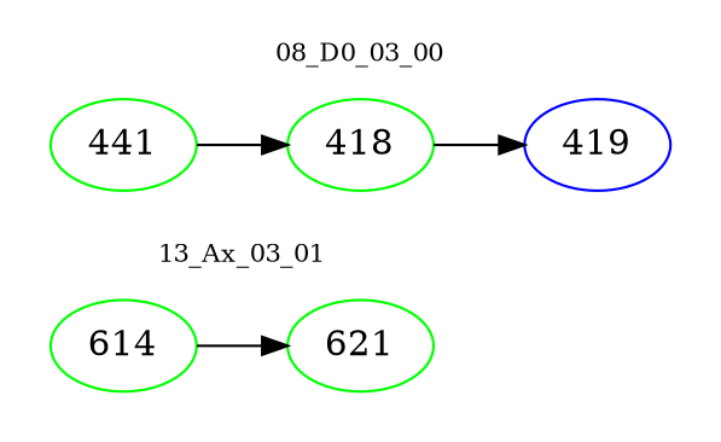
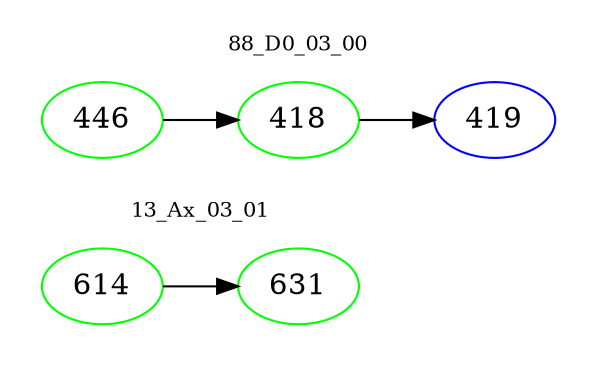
  digraph {
    rankdir=LR
    node [color=green]
    edge [color=black]
    n1 [label=614]
-   n2 [label=621]
+   n2 [label=631]
    n3 [label=418]
    n4 [color=blue label=419]
-   n5 [label=441]
+   n5 [label=446]
    subgraph cluster_1 {
      color=white
      fontsize=10
      label="13_Ax_03_01"
      n1
      n2
    }
    subgraph cluster_2 {
      color=white
      fontsize=10
-     label="08_D0_03_00"
+     label="88_D0_03_00"
      n3
      n4
      n5
    }
    n1 -> n2
    n3 -> n4
    n5 -> n3
  }
